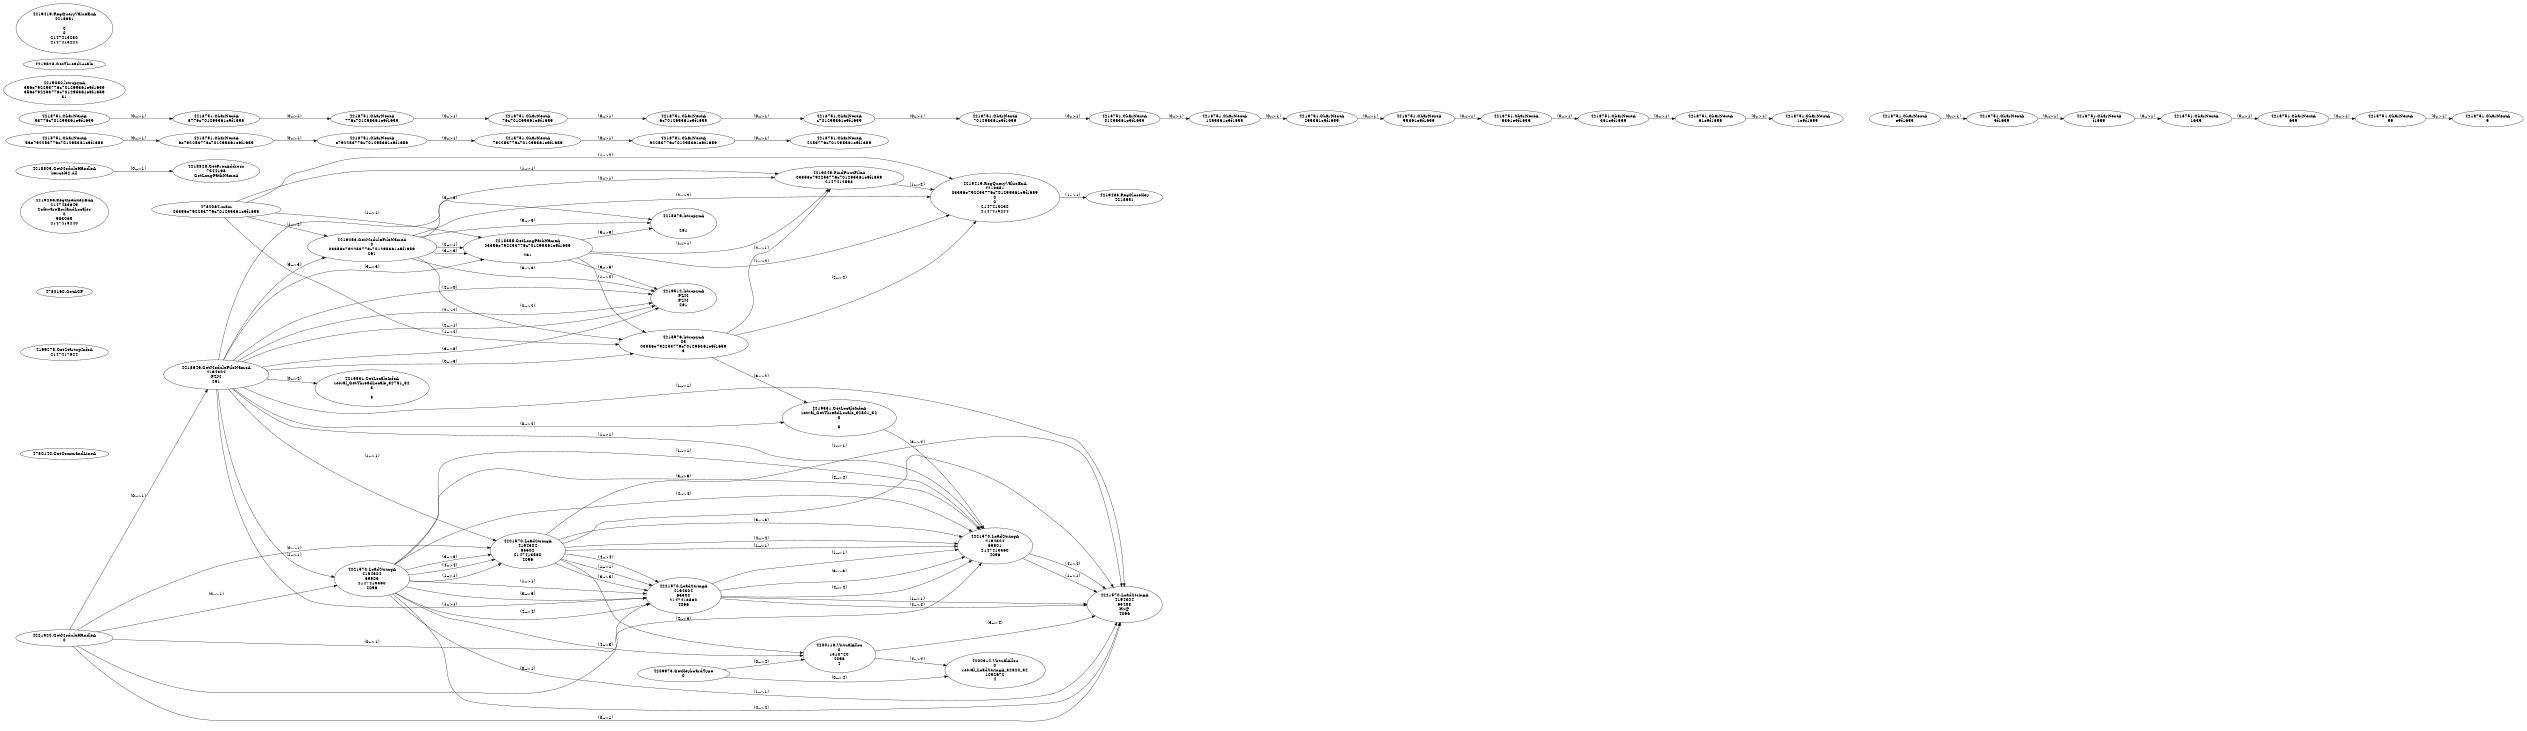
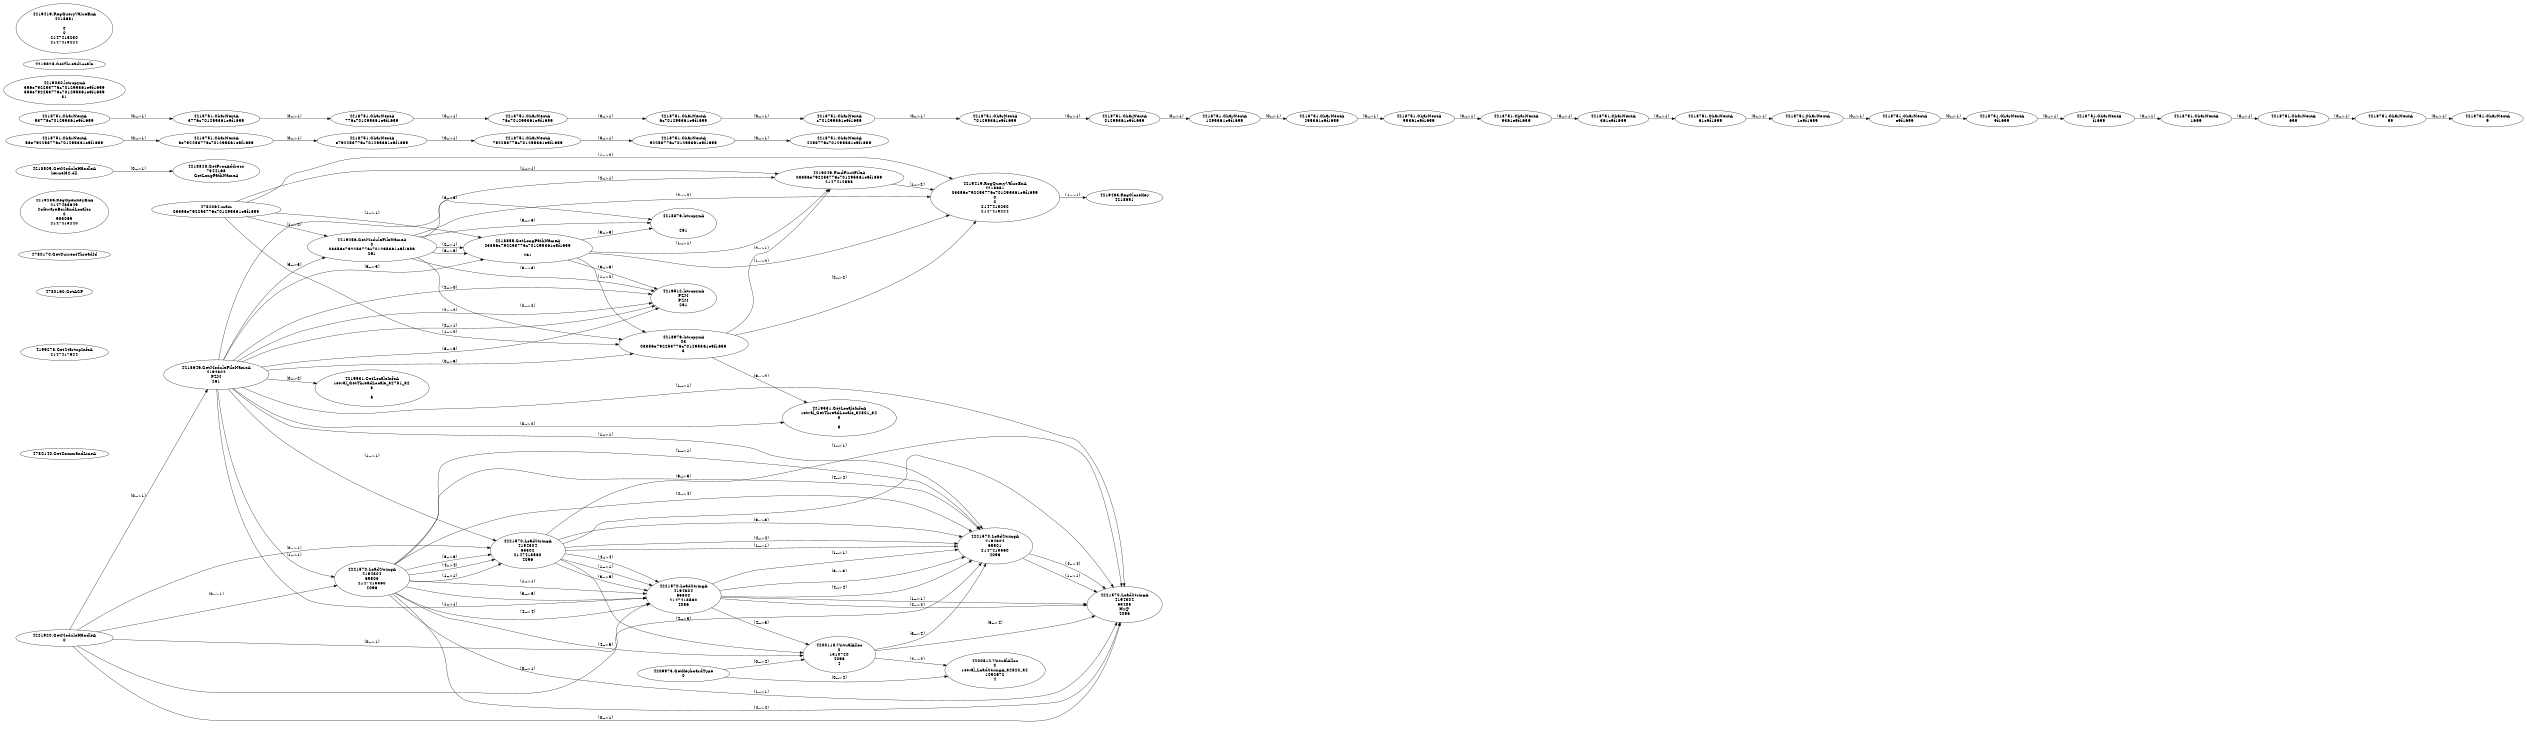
  digraph {
    rankdir=LR
    n1 [label="4782064.main\n03356e792253776c701295361e9f1659"]
    n2 [label="4219256.GetModuleFileNameA\n0\n03356e792253776c701295361e9f1659\n261"]
    n3 [label="4218855.GetLongPathNameA\n03356e792253776c701295361e9f1659\n\n261"]
    n4 [label="4218976.lstrcpynA\n03\n03356e792253776c701295361e9f1659\n3"]
    n5 [label="4219049.FindFirstFileA\n03356e792253776c701295361e9f1659\n2147412598"]
    n6 [label="4219419.RegQueryValueExA\n4218651\n03356e792253776c701295361e9f1659\n0\n0\n2147413230\n2147413224"]
    n7 [label="4219512.lstrcpynA\nPZM\nPZM\n261"]
    n8 [label="4218876.lstrcpynA\n\n\n261"]
    n9 [label="4219531.GetLocaleInfoA\nretval_GetThreadLocale_32801_32\n3\n\n5"]
    n10 [label="4219483.RegCloseKey\n4218651"]
    n11 [label="4221920.GetModuleHandleA\n0"]
    n12 [label="4218646.GetModuleFileNameA\n4194304\nPZM\n261"]
    n13 [label="4221570.LoadStringA\n4194304\n65503\n2147413560\n4096"]
    n14 [label="4221570.LoadStringA\n4194304\n65502\n2147413560\n4096"]
    n15 [label="4221570.LoadStringA\n4194304\n65500\n2147413560\n4096"]
    n16 [label="4221570.LoadStringA\n4194304\n65501\n2147413560\n4096"]
    n17 [label="4221570.LoadStringA\n4194304\n65488\nHz@\n4096"]
    n18 [label="4219531.GetLocaleInfoA\nretval_GetThreadLocale_32781_32\n3\n\n5"]
    n19 [label="4200118.VirtualAlloc\n0\n1310720\n4096\n4"]
    n20 [label="4209973.GetKeyboardType\n0"]
    n21 [label="4200312.VirtualAlloc\n0\nretval_LoadStringA_32820_32\n1052672\n4"]
    n22 [label="4780140.GetCommandLineA\n"]
    n23 [label="4199278.GetStartupInfoA\n2147417624"]
    n24 [label="4780160.GetACP\n"]
+   n25 [label="4780170.GetCurrentThreadId\n"]
    n26 [label="4219286.RegOpenKeyExA\n2147483649\nSoftware\Borland\Locales\n0\n983065\n2147413240"]
    n27 [label="4218805.GetModuleHandleA\nkernel32.dll"]
    n28 [label="4218828.GetProcAddress\n7344168\nGetLongPathNameA"]
    n29 [label="4218751.CharNextA\n56e792253776c701295361e9f1659"]
    n30 [label="4218751.CharNextA\n6e792253776c701295361e9f1659"]
    n31 [label="4218751.CharNextA\ne792253776c701295361e9f1659"]
    n32 [label="4218751.CharNextA\n792253776c701295361e9f1659"]
    n33 [label="4218751.CharNextA\n92253776c701295361e9f1659"]
    n34 [label="4218751.CharNextA\n2253776c701295361e9f1659"]
    n35 [label="4218751.CharNextA\n53776c701295361e9f1659"]
    n36 [label="4218751.CharNextA\n3776c701295361e9f1659"]
    n37 [label="4218751.CharNextA\n776c701295361e9f1659"]
    n38 [label="4218751.CharNextA\n76c701295361e9f1659"]
    n39 [label="4218751.CharNextA\n6c701295361e9f1659"]
    n40 [label="4218751.CharNextA\nc701295361e9f1659"]
    n41 [label="4218751.CharNextA\n701295361e9f1659"]
    n42 [label="4218751.CharNextA\n01295361e9f1659"]
    n43 [label="4218751.CharNextA\n1295361e9f1659"]
    n44 [label="4218751.CharNextA\n295361e9f1659"]
    n45 [label="4218751.CharNextA\n95361e9f1659"]
    n46 [label="4218751.CharNextA\n5361e9f1659"]
    n47 [label="4218751.CharNextA\n361e9f1659"]
    n48 [label="4218751.CharNextA\n61e9f1659"]
    n49 [label="4218751.CharNextA\n1e9f1659"]
    n50 [label="4218751.CharNextA\ne9f1659"]
    n51 [label="4218751.CharNextA\n9f1659"]
    n52 [label="4218751.CharNextA\nf1659"]
    n53 [label="4218751.CharNextA\n1659"]
    n54 [label="4218751.CharNextA\n659"]
    n55 [label="4218751.CharNextA\n59"]
    n56 [label="4218751.CharNextA\n9"]
    n57 [label="4219030.lstrcpynA\n356e792253776c701295361e9f1659\n356e792253776c701295361e9f1659\n31"]
    n58 [label="4219525.GetThreadLocale\n"]
    n59 [label="4219419.RegQueryValueExA\n4218651\n\n0\n0\n2147413230\n2147413224"]
    n1 -> n2 [label="(1-->2)"]
    n1 -> n3 [label="(1-->1)"]
    n1 -> n4 [label="(1-->2)"]
    n1 -> n5 [label="(1-->1)"]
    n1 -> n6 [label="(1-->2)"]
    n2 -> n3 [label="(2-->1)"]
    n2 -> n3 [label="(3-->3)"]
    n2 -> n4 [label="(2-->2)"]
    n2 -> n5 [label="(2-->1)"]
    n2 -> n6 [label="(2-->2)"]
    n2 -> n7 [label="(3-->3)"]
    n2 -> n8 [label="(3-->3)"]
    n3 -> n4 [label="(1-->2)"]
    n3 -> n5 [label="(1-->1)"]
    n3 -> n6 [label="(1-->2)"]
    n3 -> n7 [label="(3-->3)"]
    n3 -> n8 [label="(3-->3)"]
    n4 -> n5 [label="(2-->1)"]
    n4 -> n6 [label="(2-->2)"]
    n4 -> n9 [label="(3-->2)"]
    n5 -> n6 [label="(1-->2)"]
    n6 -> n10 [label="(1-->1)"]
    n11 -> n12 [label="(0-->1)"]
    n11 -> n13 [label="(0-->1)"]
    n11 -> n14 [label="(0-->1)"]
    n11 -> n15 [label="(0-->1)"]
    n11 -> n16 [label="(0-->1)"]
    n11 -> n17 [label="(0-->1)"]
    n12 -> n2 [label="(3-->3)"]
    n12 -> n3 [label="(3-->3)"]
    n12 -> n4 [label="(0-->3)"]
    n12 -> n7 [label="(2-->1)"]
    n12 -> n7 [label="(2-->2)"]
    n12 -> n7 [label="(3-->3)"]
    n12 -> n7 [label="(2-->0)"]
    n12 -> n8 [label="(3-->3)"]
    n12 -> n9 [label="(0-->2)"]
    n12 -> n13 [label="(1-->1)"]
    n12 -> n14 [label="(1-->1)"]
    n12 -> n15 [label="(1-->1)"]
    n12 -> n16 [label="(1-->1)"]
    n12 -> n17 [label="(1-->1)"]
    n12 -> n18 [label="(0-->2)"]
    n13 -> n14 [label="(1-->1)"]
    n13 -> n14 [label="(3-->3)"]
    n13 -> n14 [label="(4-->4)"]
    n13 -> n15 [label="(1-->1)"]
    n13 -> n15 [label="(3-->3)"]
    n13 -> n15 [label="(4-->4)"]
    n13 -> n16 [label="(1-->1)"]
    n13 -> n16 [label="(3-->3)"]
    n13 -> n16 [label="(4-->4)"]
    n13 -> n17 [label="(1-->1)"]
    n13 -> n17 [label="(4-->4)"]
    n13 -> n19 [label="(4-->3)"]
    n14 -> n15 [label="(1-->1)"]
    n14 -> n15 [label="(3-->3)"]
    n14 -> n15 [label="(4-->4)"]
    n14 -> n16 [label="(1-->1)"]
    n14 -> n16 [label="(3-->3)"]
    n14 -> n16 [label="(4-->4)"]
    n14 -> n17 [label="(1-->1)"]
    n14 -> n17 [label="(4-->4)"]
    n14 -> n19 [label="(4-->3)"]
    n15 -> n16 [label="(1-->1)"]
    n15 -> n16 [label="(3-->3)"]
    n15 -> n16 [label="(4-->4)"]
    n15 -> n17 [label="(1-->1)"]
    n15 -> n17 [label="(4-->4)"]
+   n15 -> n19 [label="(4-->3)"]
    n16 -> n17 [label="(1-->1)"]
    n16 -> n17 [label="(4-->4)"]
-   n9 -> n16 [label="(3-->4)"]
+   n19 -> n16 [label="(3-->4)"]
    n19 -> n17 [label="(3-->4)"]
    n19 -> n21 [label="(4-->4)"]
    n20 -> n19 [label="(0-->4)"]
    n20 -> n21 [label="(0-->4)"]
    n27 -> n28 [label="(0-->1)"]
    n29 -> n30 [label="(0-->1)"]
    n30 -> n31 [label="(0-->1)"]
    n31 -> n32 [label="(0-->1)"]
    n32 -> n33 [label="(0-->1)"]
    n33 -> n34 [label="(0-->1)"]
    n35 -> n36 [label="(0-->1)"]
    n36 -> n37 [label="(0-->1)"]
    n37 -> n38 [label="(0-->1)"]
    n38 -> n39 [label="(0-->1)"]
    n39 -> n40 [label="(0-->1)"]
    n40 -> n41 [label="(0-->1)"]
    n41 -> n42 [label="(0-->1)"]
    n42 -> n43 [label="(0-->1)"]
    n43 -> n44 [label="(0-->1)"]
    n44 -> n45 [label="(0-->1)"]
    n45 -> n46 [label="(0-->1)"]
    n46 -> n47 [label="(0-->1)"]
    n47 -> n48 [label="(0-->1)"]
    n48 -> n49 [label="(0-->1)"]
+   n49 -> n50 [label="(0-->1)"]
    n50 -> n51 [label="(0-->1)"]
    n51 -> n52 [label="(0-->1)"]
    n52 -> n53 [label="(0-->1)"]
    n53 -> n54 [label="(0-->1)"]
    n54 -> n55 [label="(0-->1)"]
    n55 -> n56 [label="(0-->1)"]
  }
